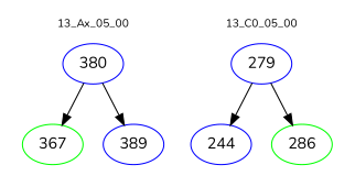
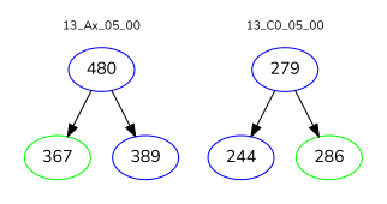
  digraph {
    fontname=Nunito
    node [color=blue fontname=Nunito]
    edge [color=black fontname=Nunito]
-   n1 [label=380]
+   n1 [label=480]
    n2 [color=green label=367]
    n3 [label=389]
    n4 [label=279]
    n5 [label=244]
    n6 [color=green label=286]
    subgraph cluster_1 {
      color=white
      fontsize=10
      label="13_Ax_05_00"
      n1
      n2
      n3
    }
    subgraph cluster_2 {
      color=white
      fontsize=10
      label="13_C0_05_00"
      n4
      n5
      n6
    }
    n1 -> n2
    n1 -> n3
    n4 -> n5
    n4 -> n6
  }
